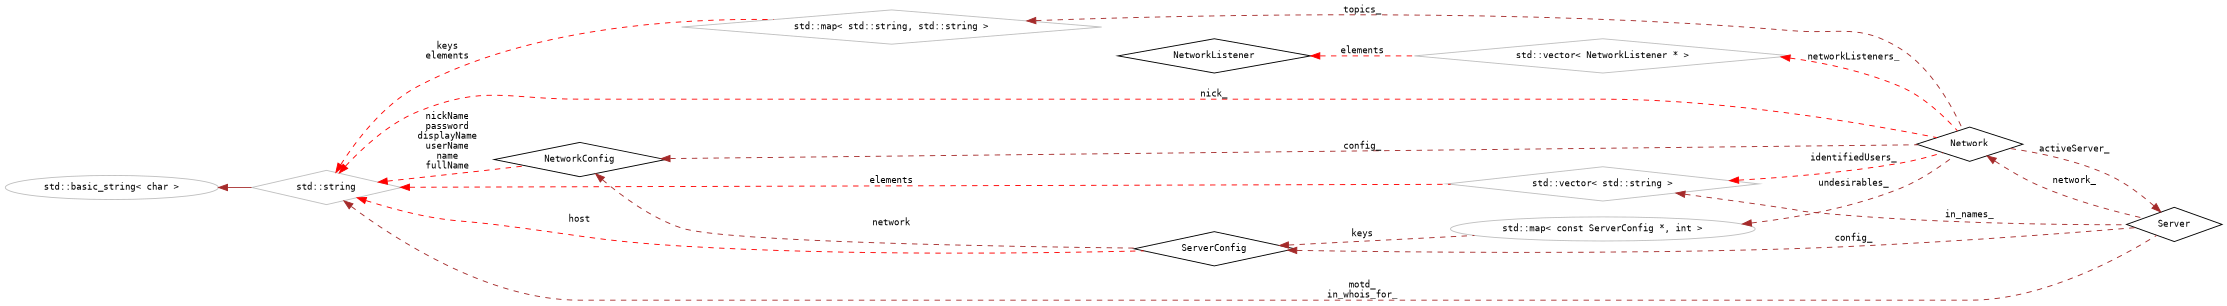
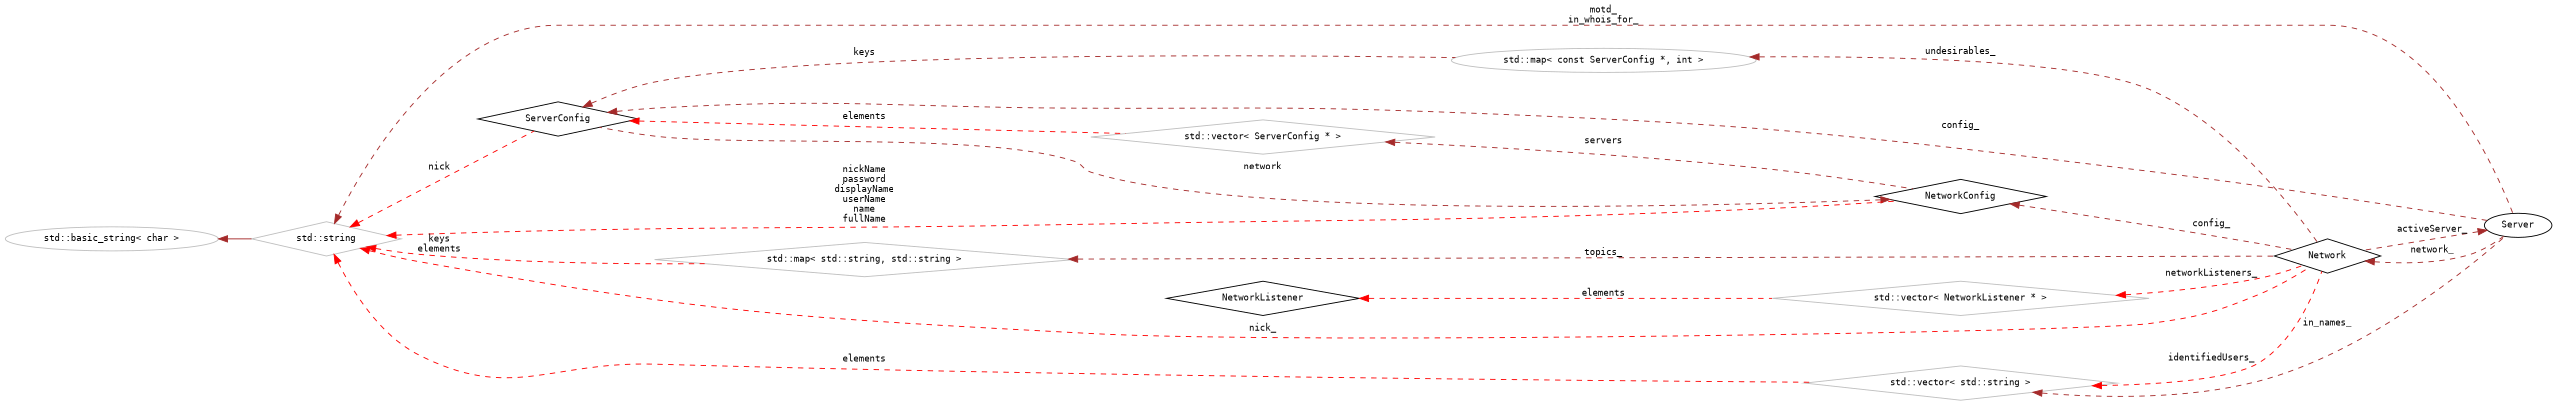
  digraph {
    fontname="DejaVu Sans Mono"
    rankdir=LR
    node [color=grey75 fillcolor=white fontname="DejaVu Sans Mono" fontsize=10 shape=diamond style=filled]
    edge [color=brown dir=back fontname="DejaVu Sans Mono" fontsize=10 labelfontname=Helvetica labelfontsize=10 style=dashed]
    n1 [color=black height=0.2 label=NetworkListener width=0.4]
    n2 [height=0.2 label="std::vector\< NetworkListener * \>" width=0.4]
    n3 [color=black height=0.2 label=Network width=0.4]
-   n4 [color=black height=0.2 label=Server width=0.4]
+   n4 [color=black height=0.2 label=Server shape=ellipse width=0.4]
    n5 [color=black height=0.2 label=ServerConfig width=0.4]
+   n6 [height=0.2 label="std::vector\< ServerConfig * \>" width=0.4]
    n7 [height=0.2 label="std::map\< const ServerConfig *, int \>" shape=ellipse width=0.4]
    n8 [color=black height=0.2 label=NetworkConfig width=0.4]
    n9 [height=0.2 label="std::string" width=0.4]
    n10 [height=0.2 label="std::vector\< std::string \>" width=0.4]
    n11 [height=0.2 label="std::map\< std::string, std::string \>" width=0.4]
    n12 [height=0.2 label="std::basic_string\< char \>" shape=ellipse width=0.4]
    n1 -> n2 [color=red label=elements]
    n2 -> n3 [color=red label=networkListeners_]
    n3 -> n4 [label=network_]
    n4 -> n3 [label=activeServer_]
    n5 -> n4 [label=config_]
+   n5 -> n6 [color=red label=elements]
    n5 -> n7 [label=keys]
+   n6 -> n8 [label=servers]
    n7 -> n3 [label=undesirables_]
    n8 -> n3 [label=config_]
    n8 -> n5 [label=network]
    n9 -> n3 [color=red label=nick_]
    n9 -> n4 [label="motd_\nin_whois_for_"]
-   n9 -> n5 [color=red label=host]
+   n9 -> n5 [color=red label=nick]
    n9 -> n8 [color=red label="nickName\npassword\ndisplayName\nuserName\nname\nfullName"]
    n9 -> n10 [color=red label=elements]
    n9 -> n11 [color=red label="keys\nelements"]
    n10 -> n3 [color=red label=identifiedUsers_]
    n10 -> n4 [label=in_names_]
    n11 -> n3 [label=topics_]
    n12 -> n9 [style=solid]
  }
